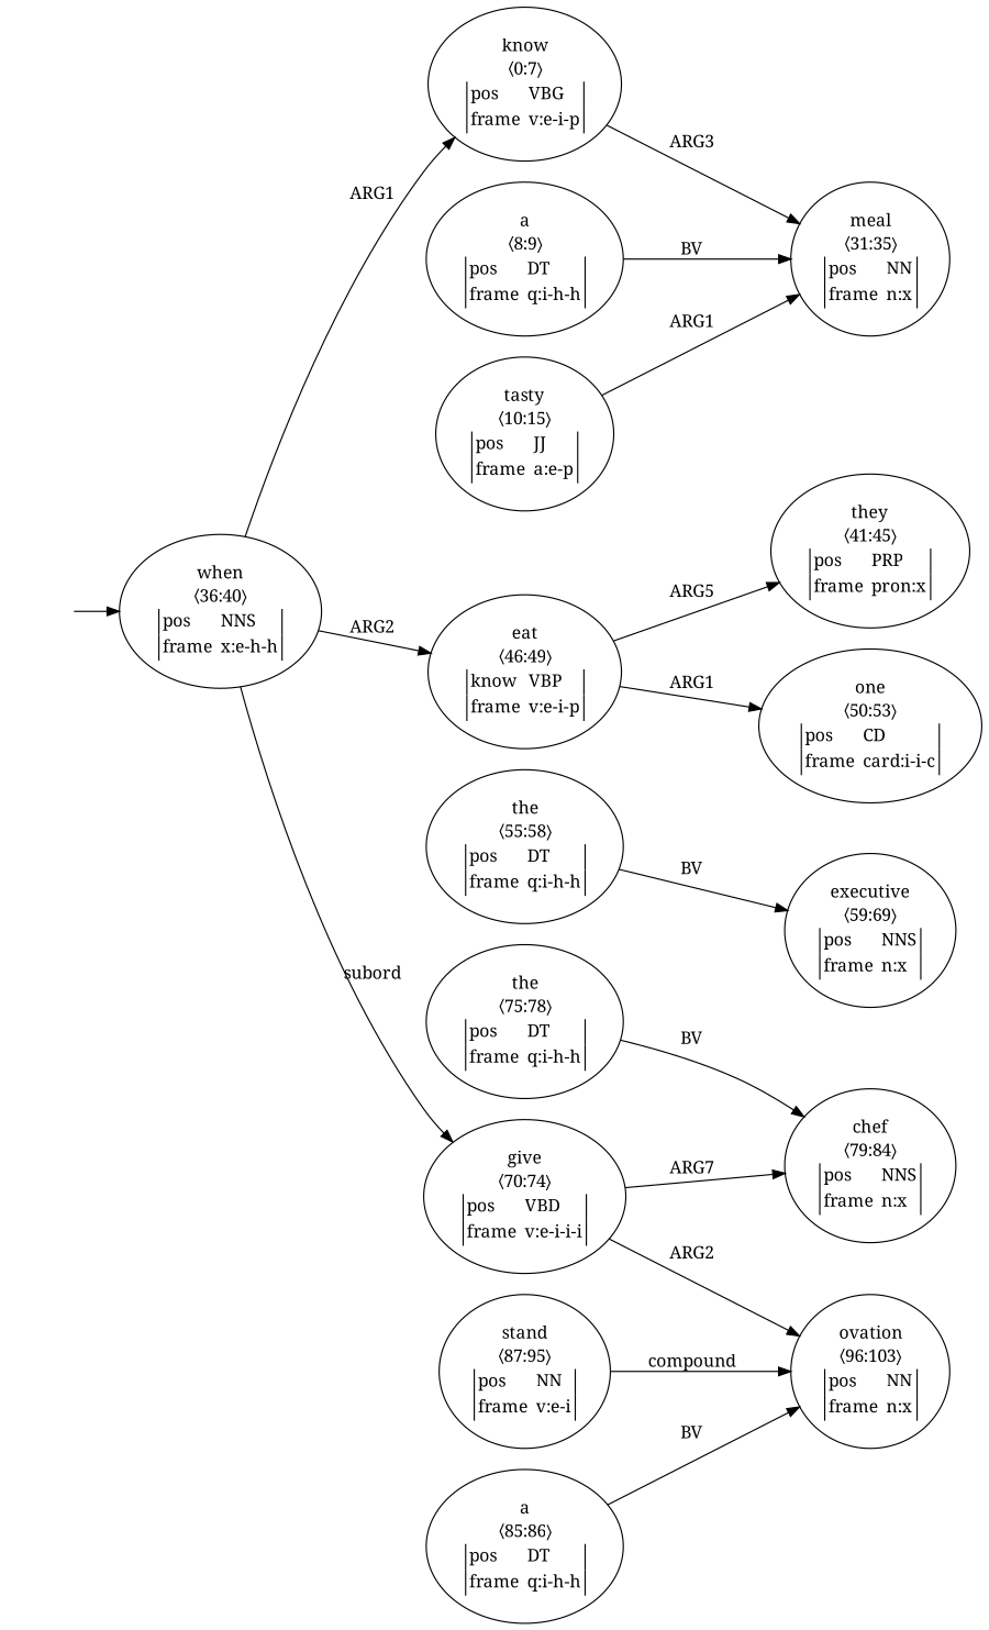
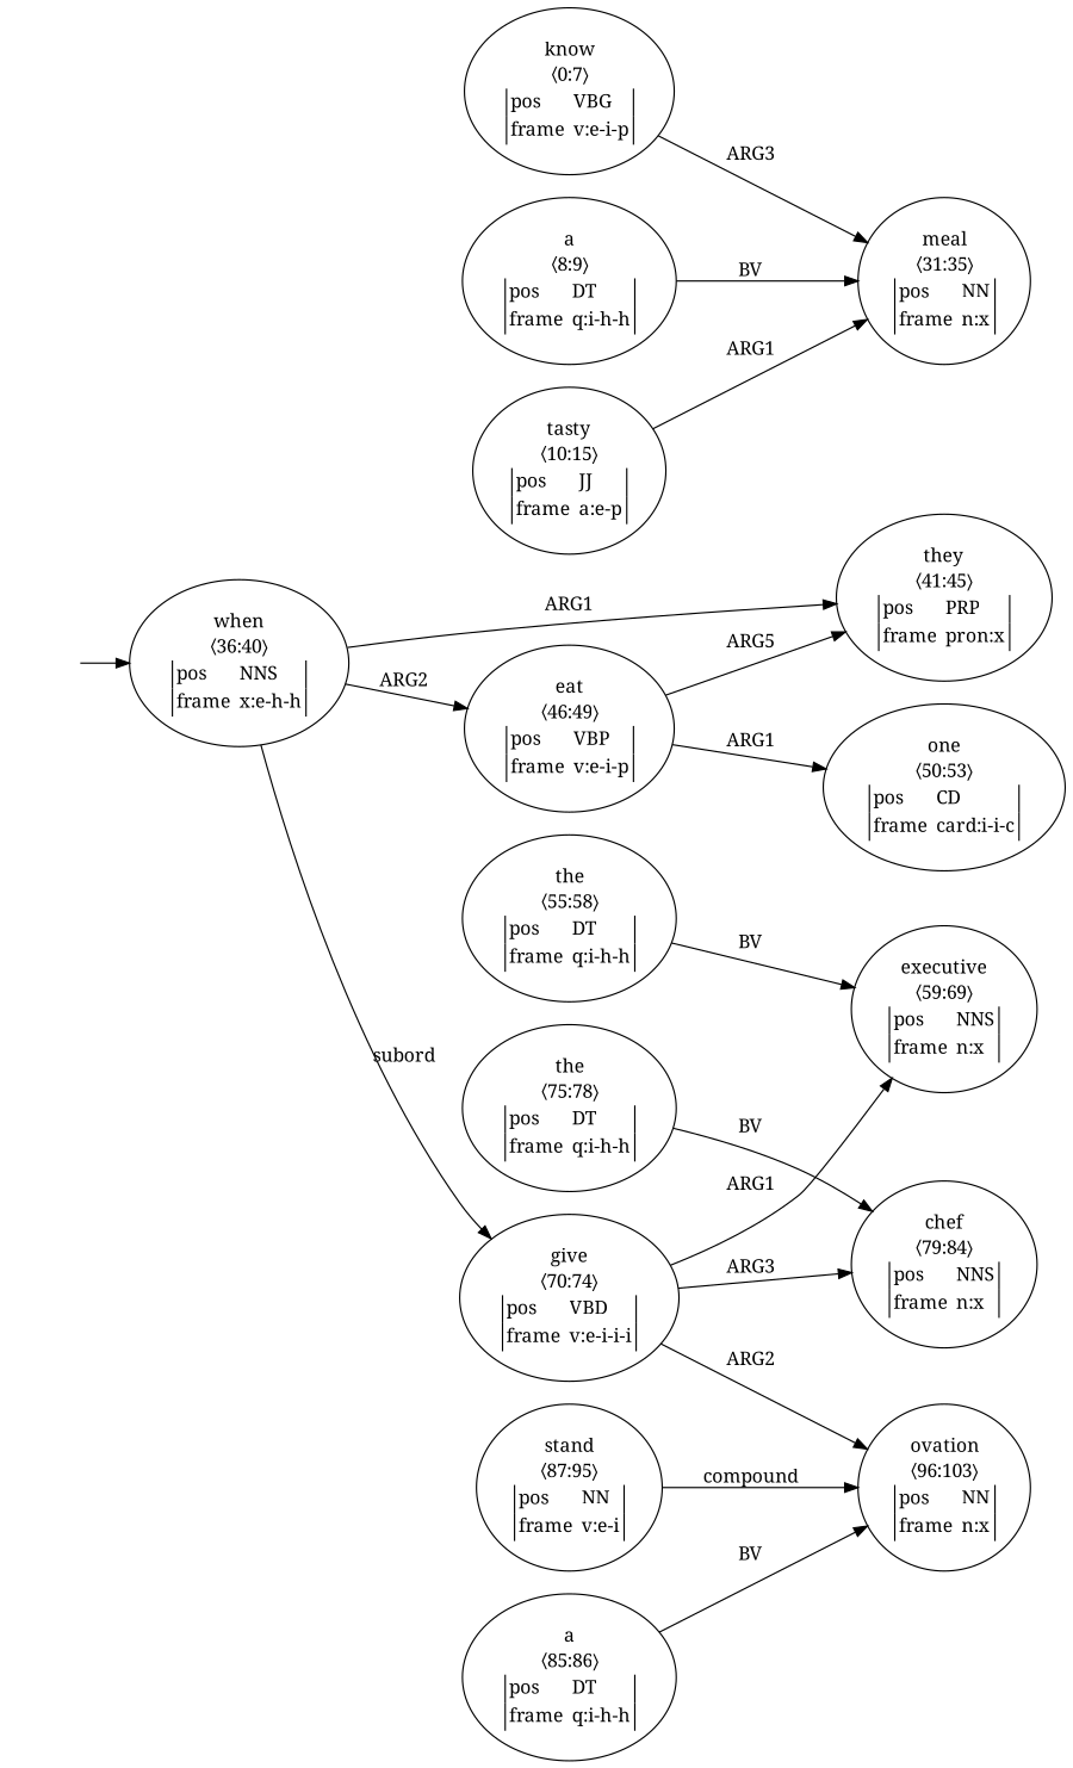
  digraph {
    fontname="Noto Serif"
    rankdir=LR
    node [fontname="Noto Serif"]
    edge [fontname="Noto Serif"]
    top [style=invis]
    n2 [label=<<table align="center" border="0" cellspacing="0"><tr><td colspan="2">when</td></tr><tr><td colspan="2">〈36:40〉</td></tr><tr><td sides="l" border="1" align="left">pos</td><td sides="r" border="1" align="left">NNS</td></tr><tr><td sides="l" border="1" align="left">frame</td><td sides="r" border="1" align="left">x:e-h-h</td></tr></table>>]
    n3 [label=<<table align="center" border="0" cellspacing="0"><tr><td colspan="2">know</td></tr><tr><td colspan="2">〈0:7〉</td></tr><tr><td sides="l" border="1" align="left">pos</td><td sides="r" border="1" align="left">VBG</td></tr><tr><td sides="l" border="1" align="left">frame</td><td sides="r" border="1" align="left">v:e-i-p</td></tr></table>>]
-   n4 [label=<<table align="center" border="0" cellspacing="0"><tr><td colspan="2">eat</td></tr><tr><td colspan="2">〈46:49〉</td></tr><tr><td sides="l" border="1" align="left">know</td><td sides="r" border="1" align="left">VBP</td></tr><tr><td sides="l" border="1" align="left">frame</td><td sides="r" border="1" align="left">v:e-i-p</td></tr></table>>]
+   n4 [label=<<table align="center" border="0" cellspacing="0"><tr><td colspan="2">eat</td></tr><tr><td colspan="2">〈46:49〉</td></tr><tr><td sides="l" border="1" align="left">pos</td><td sides="r" border="1" align="left">VBP</td></tr><tr><td sides="l" border="1" align="left">frame</td><td sides="r" border="1" align="left">v:e-i-p</td></tr></table>>]
    n5 [label=<<table align="center" border="0" cellspacing="0"><tr><td colspan="2">give</td></tr><tr><td colspan="2">〈70:74〉</td></tr><tr><td sides="l" border="1" align="left">pos</td><td sides="r" border="1" align="left">VBD</td></tr><tr><td sides="l" border="1" align="left">frame</td><td sides="r" border="1" align="left">v:e-i-i-i</td></tr></table>>]
    n6 [label=<<table align="center" border="0" cellspacing="0"><tr><td colspan="2">meal</td></tr><tr><td colspan="2">〈31:35〉</td></tr><tr><td sides="l" border="1" align="left">pos</td><td sides="r" border="1" align="left">NN</td></tr><tr><td sides="l" border="1" align="left">frame</td><td sides="r" border="1" align="left">n:x</td></tr></table>>]
    n7 [label=<<table align="center" border="0" cellspacing="0"><tr><td colspan="2">they</td></tr><tr><td colspan="2">〈41:45〉</td></tr><tr><td sides="l" border="1" align="left">pos</td><td sides="r" border="1" align="left">PRP</td></tr><tr><td sides="l" border="1" align="left">frame</td><td sides="r" border="1" align="left">pron:x</td></tr></table>>]
    n8 [label=<<table align="center" border="0" cellspacing="0"><tr><td colspan="2">one</td></tr><tr><td colspan="2">〈50:53〉</td></tr><tr><td sides="l" border="1" align="left">pos</td><td sides="r" border="1" align="left">CD</td></tr><tr><td sides="l" border="1" align="left">frame</td><td sides="r" border="1" align="left">card:i-i-c</td></tr></table>>]
    n9 [label=<<table align="center" border="0" cellspacing="0"><tr><td colspan="2">executive</td></tr><tr><td colspan="2">〈59:69〉</td></tr><tr><td sides="l" border="1" align="left">pos</td><td sides="r" border="1" align="left">NNS</td></tr><tr><td sides="l" border="1" align="left">frame</td><td sides="r" border="1" align="left">n:x</td></tr></table>>]
    n10 [label=<<table align="center" border="0" cellspacing="0"><tr><td colspan="2">chef</td></tr><tr><td colspan="2">〈79:84〉</td></tr><tr><td sides="l" border="1" align="left">pos</td><td sides="r" border="1" align="left">NNS</td></tr><tr><td sides="l" border="1" align="left">frame</td><td sides="r" border="1" align="left">n:x</td></tr></table>>]
    n11 [label=<<table align="center" border="0" cellspacing="0"><tr><td colspan="2">ovation</td></tr><tr><td colspan="2">〈96:103〉</td></tr><tr><td sides="l" border="1" align="left">pos</td><td sides="r" border="1" align="left">NN</td></tr><tr><td sides="l" border="1" align="left">frame</td><td sides="r" border="1" align="left">n:x</td></tr></table>>]
    n12 [label=<<table align="center" border="0" cellspacing="0"><tr><td colspan="2">a</td></tr><tr><td colspan="2">〈8:9〉</td></tr><tr><td sides="l" border="1" align="left">pos</td><td sides="r" border="1" align="left">DT</td></tr><tr><td sides="l" border="1" align="left">frame</td><td sides="r" border="1" align="left">q:i-h-h</td></tr></table>>]
    n13 [label=<<table align="center" border="0" cellspacing="0"><tr><td colspan="2">tasty</td></tr><tr><td colspan="2">〈10:15〉</td></tr><tr><td sides="l" border="1" align="left">pos</td><td sides="r" border="1" align="left">JJ</td></tr><tr><td sides="l" border="1" align="left">frame</td><td sides="r" border="1" align="left">a:e-p</td></tr></table>>]
    n14 [label=<<table align="center" border="0" cellspacing="0"><tr><td colspan="2">the</td></tr><tr><td colspan="2">〈55:58〉</td></tr><tr><td sides="l" border="1" align="left">pos</td><td sides="r" border="1" align="left">DT</td></tr><tr><td sides="l" border="1" align="left">frame</td><td sides="r" border="1" align="left">q:i-h-h</td></tr></table>>]
    n15 [label=<<table align="center" border="0" cellspacing="0"><tr><td colspan="2">the</td></tr><tr><td colspan="2">〈75:78〉</td></tr><tr><td sides="l" border="1" align="left">pos</td><td sides="r" border="1" align="left">DT</td></tr><tr><td sides="l" border="1" align="left">frame</td><td sides="r" border="1" align="left">q:i-h-h</td></tr></table>>]
    n16 [label=<<table align="center" border="0" cellspacing="0"><tr><td colspan="2">a</td></tr><tr><td colspan="2">〈85:86〉</td></tr><tr><td sides="l" border="1" align="left">pos</td><td sides="r" border="1" align="left">DT</td></tr><tr><td sides="l" border="1" align="left">frame</td><td sides="r" border="1" align="left">q:i-h-h</td></tr></table>>]
    n17 [label=<<table align="center" border="0" cellspacing="0"><tr><td colspan="2">stand</td></tr><tr><td colspan="2">〈87:95〉</td></tr><tr><td sides="l" border="1" align="left">pos</td><td sides="r" border="1" align="left">NN</td></tr><tr><td sides="l" border="1" align="left">frame</td><td sides="r" border="1" align="left">v:e-i</td></tr></table>>]
    top -> n2
-   n2 -> n3 [label=ARG1]
+   n2 -> n7 [label=ARG1]
    n2 -> n4 [label=ARG2]
    n2 -> n5 [label=subord]
    n3 -> n6 [label=ARG3]
    n4 -> n7 [label=ARG5]
    n4 -> n8 [label=ARG1]
-   n5 -> n10 [label=ARG7]
+   n5 -> n9 [label=ARG1]
+   n5 -> n10 [label=ARG3]
    n5 -> n11 [label=ARG2]
    n12 -> n6 [label=BV]
    n13 -> n6 [label=ARG1]
    n14 -> n9 [label=BV]
    n15 -> n10 [label=BV]
    n16 -> n11 [label=BV]
    n17 -> n11 [label=compound]
  }
